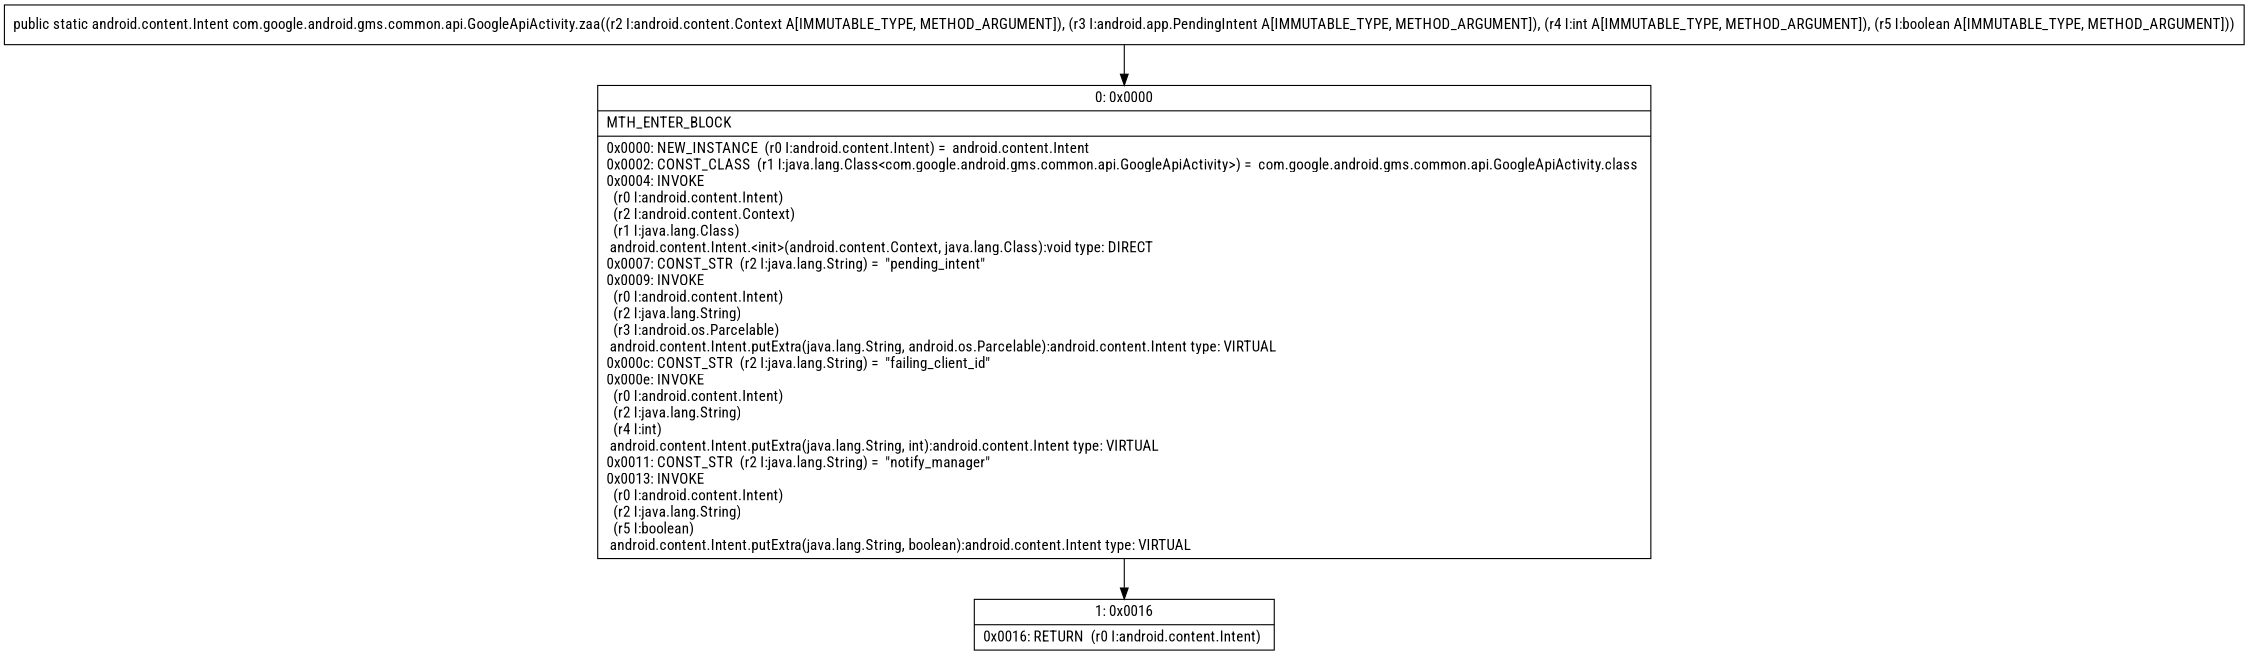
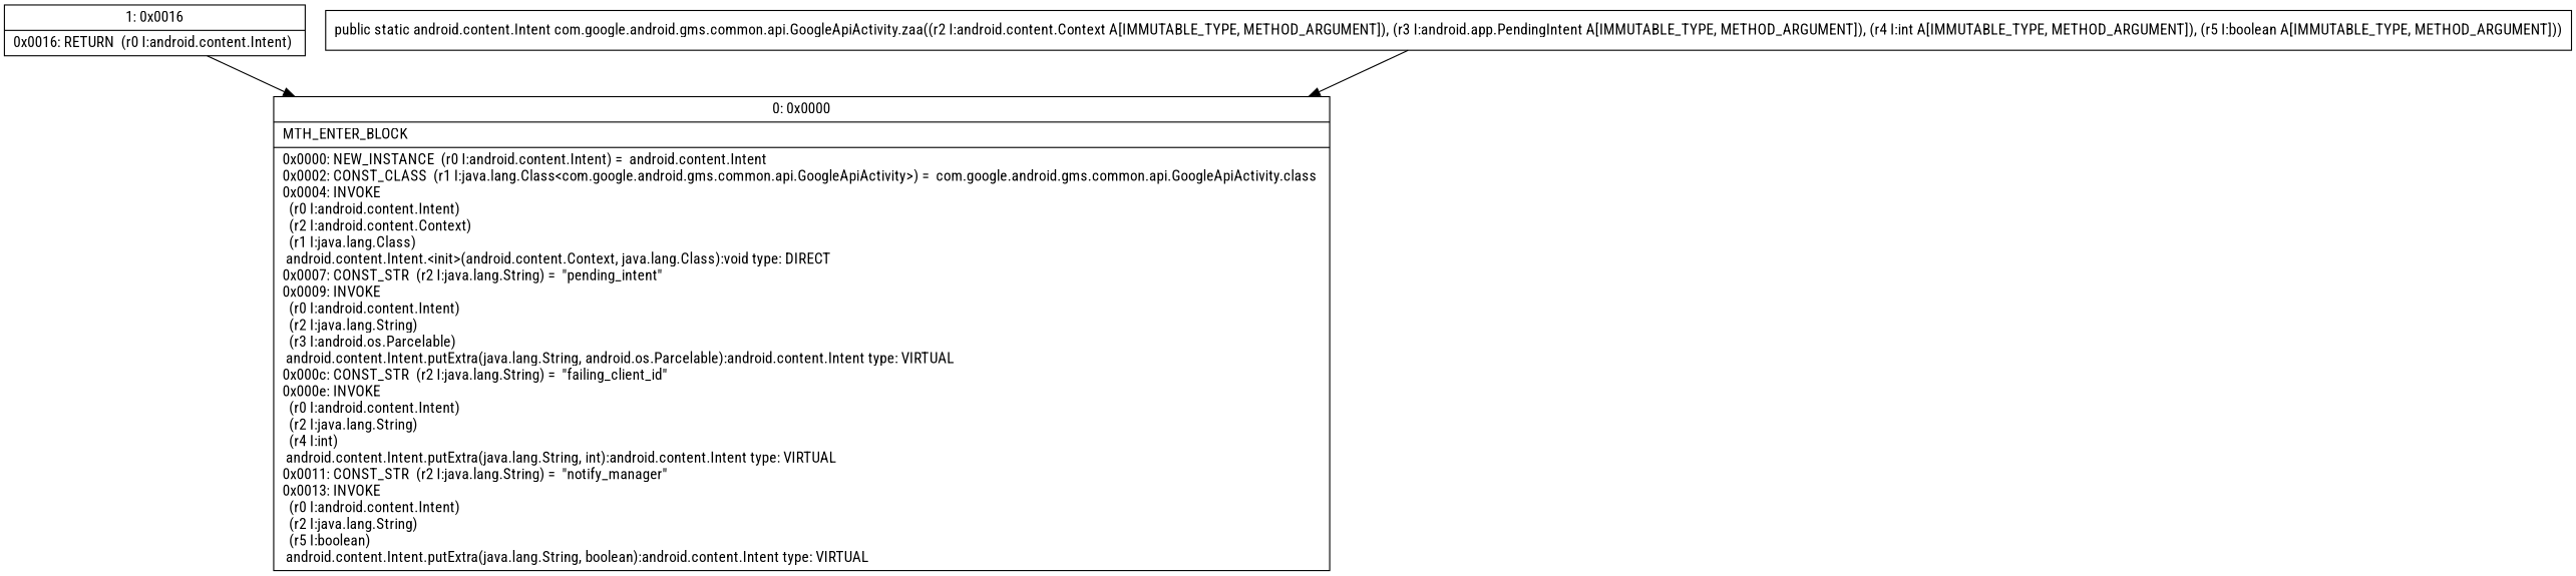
  digraph {
    fontname="Roboto Condensed"
    node [shape=record fontname="Roboto Condensed"]
    edge [fontname="Roboto Condensed"]
    n1 [label="{0\:\ 0x0000|MTH_ENTER_BLOCK\l|0x0000: NEW_INSTANCE  (r0 I:android.content.Intent) =  android.content.Intent \l0x0002: CONST_CLASS  (r1 I:java.lang.Class\<com.google.android.gms.common.api.GoogleApiActivity\>) =  com.google.android.gms.common.api.GoogleApiActivity.class \l0x0004: INVOKE  \l  (r0 I:android.content.Intent)\l  (r2 I:android.content.Context)\l  (r1 I:java.lang.Class)\l android.content.Intent.\<init\>(android.content.Context, java.lang.Class):void type: DIRECT \l0x0007: CONST_STR  (r2 I:java.lang.String) =  \"pending_intent\" \l0x0009: INVOKE  \l  (r0 I:android.content.Intent)\l  (r2 I:java.lang.String)\l  (r3 I:android.os.Parcelable)\l android.content.Intent.putExtra(java.lang.String, android.os.Parcelable):android.content.Intent type: VIRTUAL \l0x000c: CONST_STR  (r2 I:java.lang.String) =  \"failing_client_id\" \l0x000e: INVOKE  \l  (r0 I:android.content.Intent)\l  (r2 I:java.lang.String)\l  (r4 I:int)\l android.content.Intent.putExtra(java.lang.String, int):android.content.Intent type: VIRTUAL \l0x0011: CONST_STR  (r2 I:java.lang.String) =  \"notify_manager\" \l0x0013: INVOKE  \l  (r0 I:android.content.Intent)\l  (r2 I:java.lang.String)\l  (r5 I:boolean)\l android.content.Intent.putExtra(java.lang.String, boolean):android.content.Intent type: VIRTUAL \l}"]
    n2 [label="{1\:\ 0x0016|0x0016: RETURN  (r0 I:android.content.Intent) \l}"]
    n3 [label="{public static android.content.Intent com.google.android.gms.common.api.GoogleApiActivity.zaa((r2 I:android.content.Context A[IMMUTABLE_TYPE, METHOD_ARGUMENT]), (r3 I:android.app.PendingIntent A[IMMUTABLE_TYPE, METHOD_ARGUMENT]), (r4 I:int A[IMMUTABLE_TYPE, METHOD_ARGUMENT]), (r5 I:boolean A[IMMUTABLE_TYPE, METHOD_ARGUMENT])) }"]
-   n1 -> n2
+   n2 -> n1
    n3 -> n1
  }
